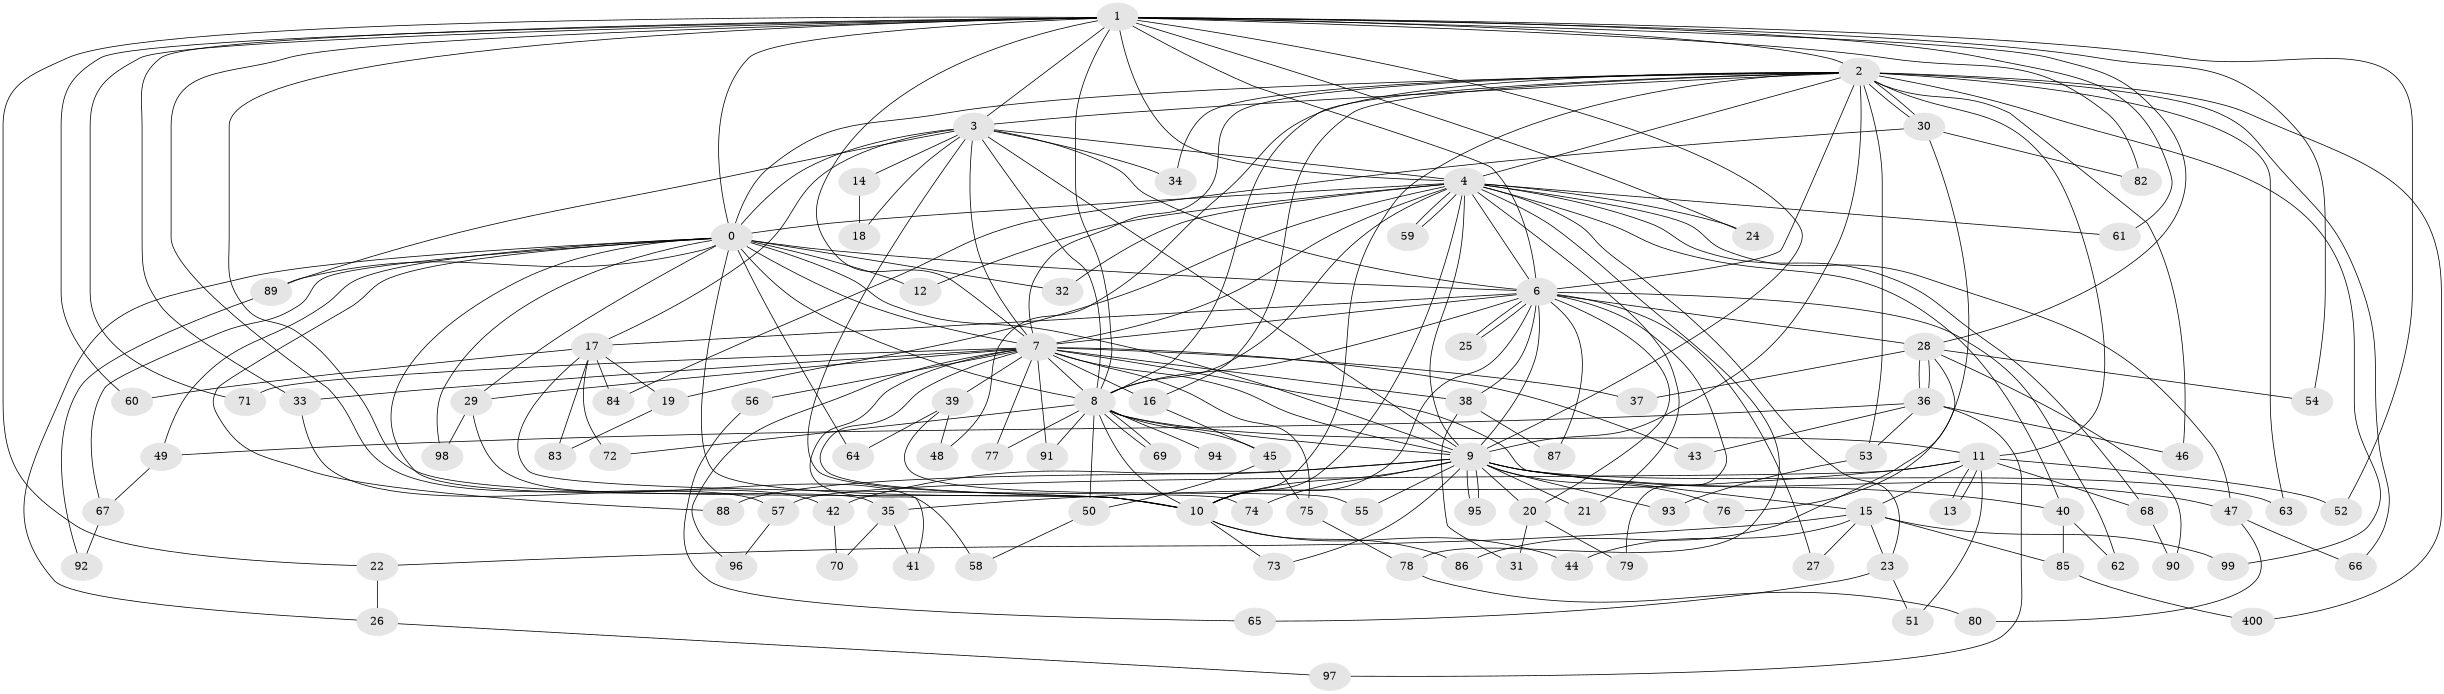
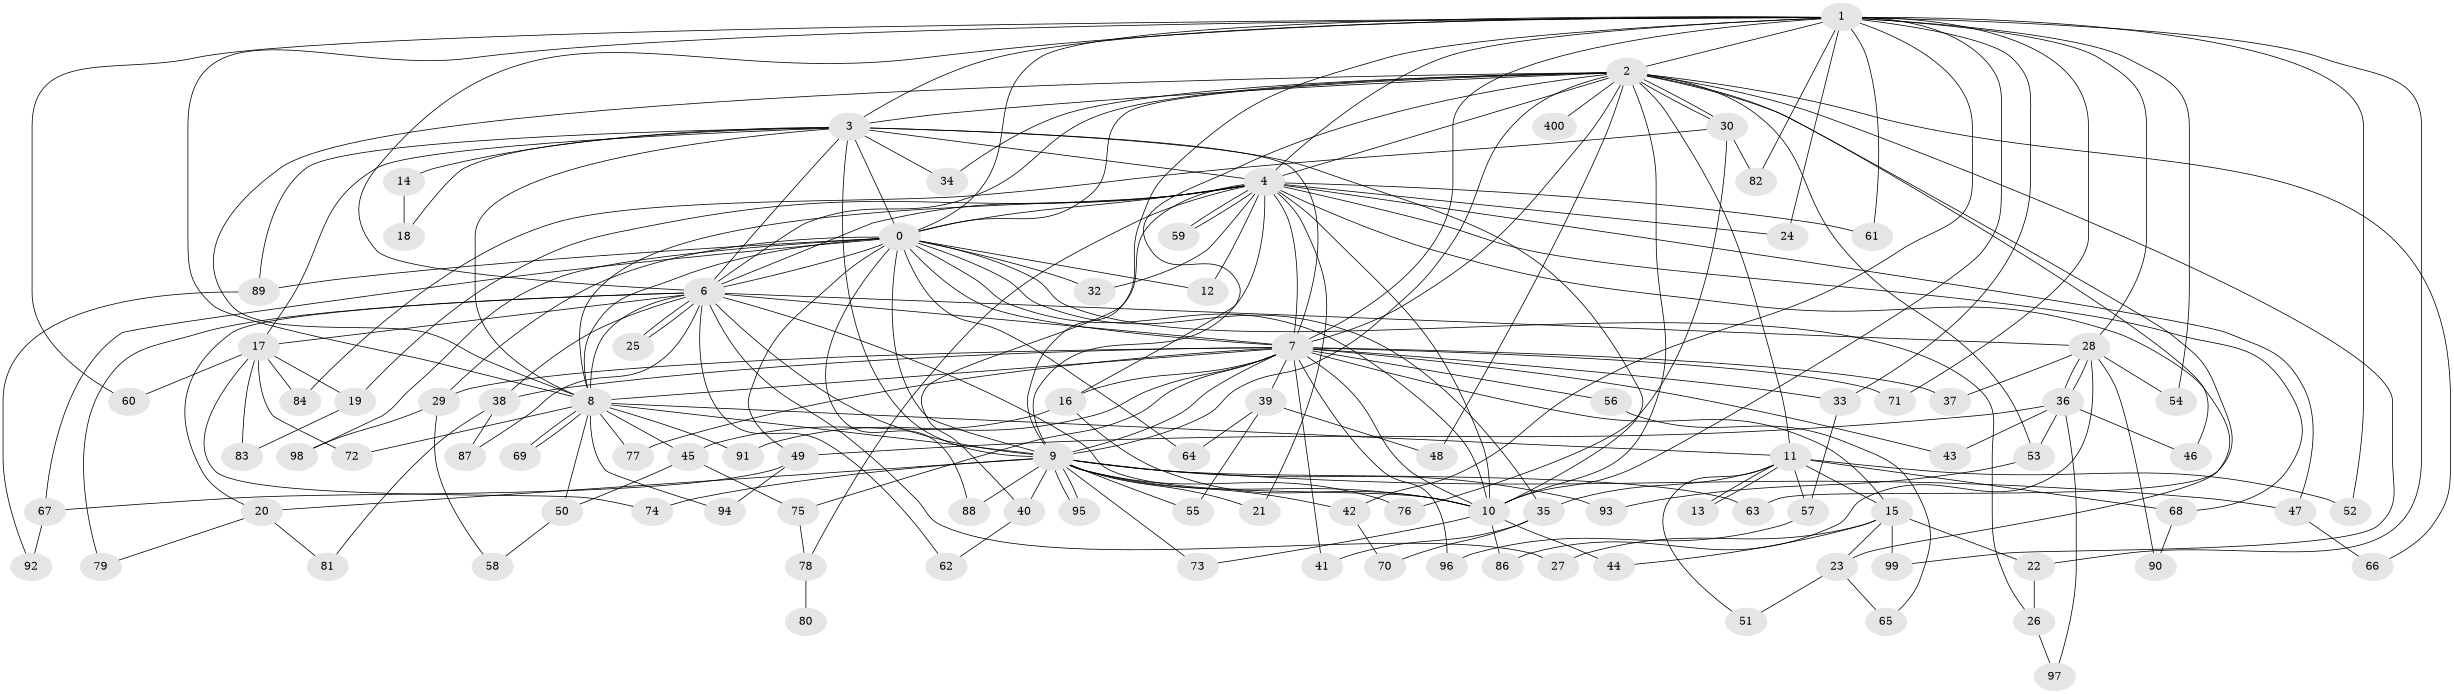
  graph {
    node [color=gray90 style=filled]
    1
    2
    3
    4
    n5 [label=0]
    6
    7
    8
    9
    10
    22
    24
    28
    33
    42
    52
    54
    60
    61
    71
    82
    11
    16
    30
    34
    46
    48
    53
    63
    66
    99
    n32 [label=400]
    14
    17
    18
    89
    12
    19
    21
    23
    32
    40
    47
    59
    68
    78
    26
    29
    35
    49
    64
    67
    88
    98
    20
    25
    27
    38
    62
    79
    87
    15
    37
    39
    41
    43
    56
    75
    77
    91
    96
    45
    50
    69
    72
    94
    55
    73
    74
    76
    93
    95
    44
    86
    36
    90
    57
    70
    13
    51
    84
    83
    92
    65
-   85
    80
    97
    58
-   81 [label=31]
+   81
    1 -- 2
    1 -- 3
    1 -- 4
    1 -- n5
    1 -- 6
    1 -- 7
    1 -- 8
    1 -- 9
    1 -- 10
    1 -- 22
    1 -- 24
    1 -- 28
    1 -- 33
    1 -- 42
    1 -- 52
    1 -- 54
    1 -- 60
    1 -- 61
    1 -- 71
    1 -- 82
    2 -- 3
    2 -- 4
    2 -- n5
    2 -- 6
    2 -- 7
    2 -- 8
    2 -- 9
    2 -- 10
    2 -- 11
    2 -- 16
    2 -- 30
    2 -- 30
    2 -- 34
    2 -- 46
    2 -- 48
    2 -- 53
    2 -- 63
    2 -- 66
    2 -- 99
    2 -- n32
    3 -- 4
    3 -- n5
    3 -- 6
    3 -- 7
    3 -- 8
    3 -- 9
    3 -- 10
    3 -- 34
    3 -- 14
    3 -- 17
    3 -- 18
    3 -- 89
    4 -- n5
    4 -- 6
    4 -- 7
    4 -- 8
    4 -- 9
    4 -- 10
    4 -- 24
    4 -- 61
    4 -- 12
    4 -- 19
    4 -- 21
    4 -- 23
    4 -- 32
    4 -- 40
    4 -- 47
    4 -- 59
    4 -- 59
    4 -- 68
    4 -- 78
    n5 -- 6
    n5 -- 7
    n5 -- 8
    n5 -- 9
    n5 -- 10
    n5 -- 89
    n5 -- 12
    n5 -- 32
    n5 -- 26
    n5 -- 29
    n5 -- 35
    n5 -- 49
    n5 -- 64
    n5 -- 67
    n5 -- 88
    n5 -- 98
    6 -- 7
    6 -- 8
    6 -- 9
    6 -- 10
    6 -- 28
    6 -- 17
    6 -- 20
    6 -- 25
    6 -- 25
    6 -- 27
    6 -- 38
    6 -- 62
    6 -- 79
    6 -- 87
    7 -- 8
    7 -- 9
    7 -- 10
    7 -- 33
    7 -- 71
    7 -- 16
    7 -- 29
    7 -- 38
    7 -- 15
    7 -- 37
    7 -- 39
    7 -- 41
    7 -- 43
    7 -- 56
    7 -- 75
    7 -- 77
    7 -- 91
    7 -- 96
    8 -- 9
-   8 -- 10
+   16 -- 10
    8 -- 11
    8 -- 77
    8 -- 91
    8 -- 45
    8 -- 50
    8 -- 69
    8 -- 69
    8 -- 72
    8 -- 94
    9 -- 10
    9 -- 42
    9 -- 63
    9 -- 21
    9 -- 40
    9 -- 47
    9 -- 88
    9 -- 20
    9 -- 55
    9 -- 73
    9 -- 74
    9 -- 76
    9 -- 93
    9 -- 95
    9 -- 95
    10 -- 73
    10 -- 44
    10 -- 86
    22 -- 26
    28 -- 54
    28 -- 37
    28 -- 86
    28 -- 36
    28 -- 36
    28 -- 90
    33 -- 57
    42 -- 70
    11 -- 52
    11 -- 68
    11 -- 35
    11 -- 15
    11 -- 57
    11 -- 13
    11 -- 13
    11 -- 51
    16 -- 45
    30 -- 82
    30 -- 76
    30 -- 84
    53 -- 93
    14 -- 18
    17 -- 60
    17 -- 19
    17 -- 72
    17 -- 74
    17 -- 84
    17 -- 83
    89 -- 92
    19 -- 83
    23 -- 51
    23 -- 65
    40 -- 62
-   40 -- 85
    47 -- 66
-   47 -- 80
    68 -- 90
    78 -- 80
    26 -- 97
    29 -- 98
    29 -- 58
    35 -- 41
    35 -- 70
    49 -- 67
+   49 -- 94
    67 -- 92
    20 -- 79
    20 -- 81
    38 -- 87
    38 -- 81
    15 -- 22
    15 -- 99
    15 -- 23
    15 -- 27
    15 -- 44
-   15 -- 85
    39 -- 48
    39 -- 64
    39 -- 55
    56 -- 65
    75 -- 78
    45 -- 75
    45 -- 50
    50 -- 58
    36 -- 46
    36 -- 53
    36 -- 49
    36 -- 43
    36 -- 97
    57 -- 96
-   85 -- n32
  }
